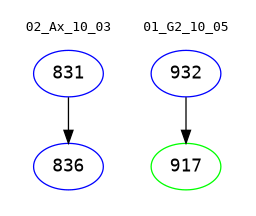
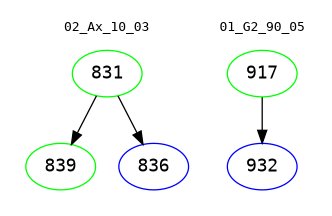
  digraph {
    fontname="DejaVu Sans Mono"
    node [color=green fontname="DejaVu Sans Mono"]
    edge [color=black fontname="DejaVu Sans Mono"]
-   n1 [color=blue label=831]
+   n1 [label=831]
+   n2 [label=839]
    n3 [color=blue label=836]
    n4 [label=917]
    n5 [color=blue label=932]
    subgraph cluster_1 {
      color=white
      fontsize=10
      label="02_Ax_10_03"
      n1
+     n2
      n3
    }
    subgraph cluster_2 {
      color=white
      fontsize=10
-     label="01_G2_10_05"
+     label="01_G2_90_05"
      n4
      n5
    }
+   n1 -> n2
    n1 -> n3
-   n5 -> n4
+   n4 -> n5
  }
